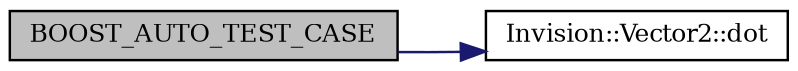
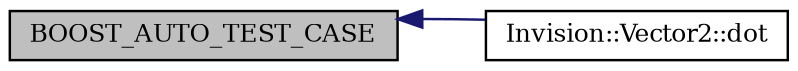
  digraph {
    rankdir=LR
    fontname="DejaVu Serif"
    node [color=black fontname="DejaVu Serif" fontsize=10 shape=record style=filled]
    n1 [fillcolor=grey75 fontcolor=black height=0.2 label=BOOST_AUTO_TEST_CASE width=0.4]
    n2 [fillcolor=white height=0.2 label="Invision::Vector2::dot" width=0.4]
-   n1 -> n2 [color=midnightblue fontname="DejaVu Serif" fontsize=10 labelfontname=Helvetica labelfontsize=10 style=solid]
+   n2 -> n1 [color=midnightblue fontname="DejaVu Serif" fontsize=10 labelfontname=Helvetica labelfontsize=10 style=solid]
  }
